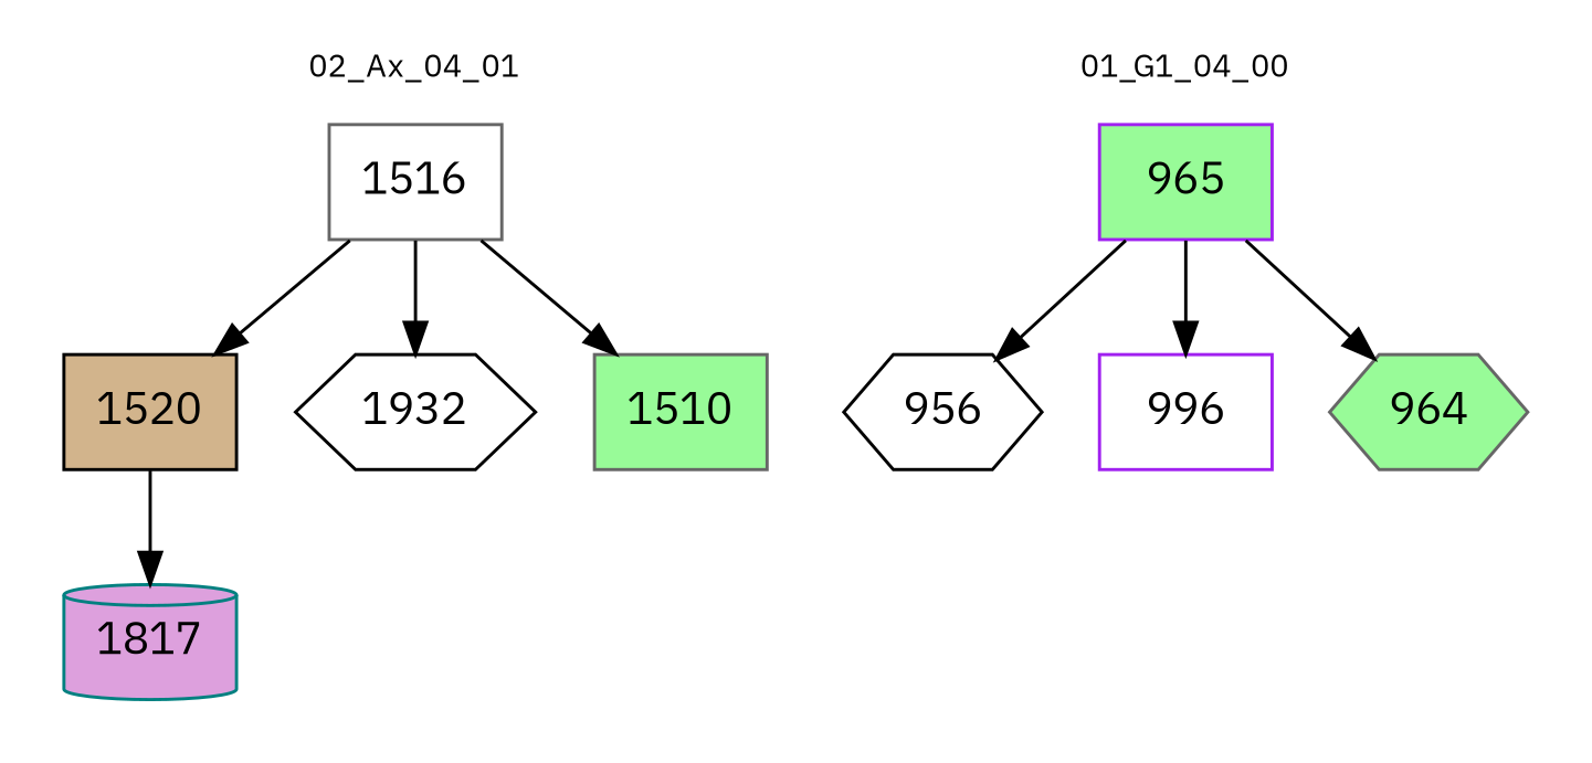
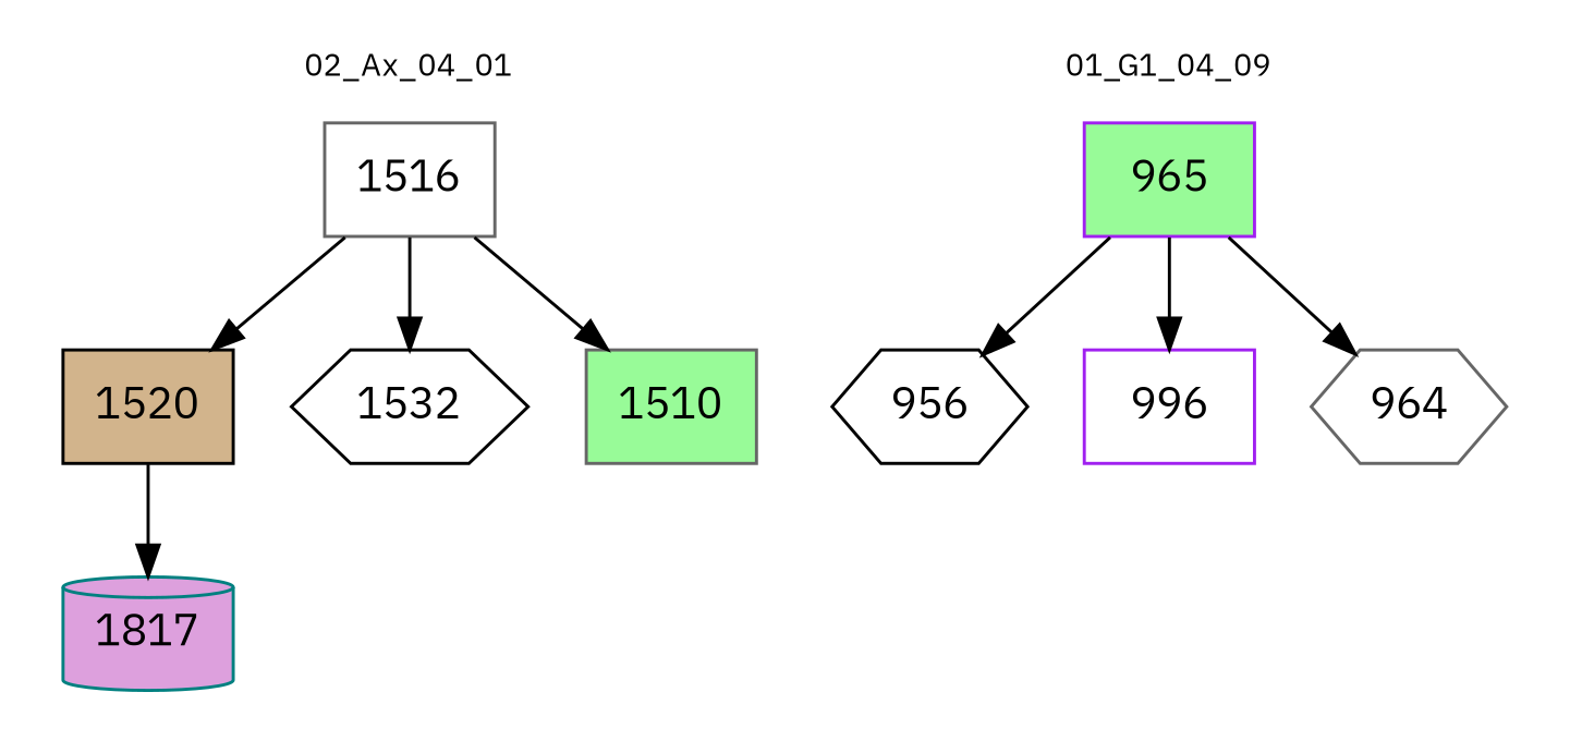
  digraph {
    fontname="IBM Plex Sans"
    node [color=gray40 fillcolor=white fontname="IBM Plex Sans" shape=box style=filled]
    edge [color=black fontname="IBM Plex Sans"]
    n1 [label=1516]
    n2 [color=black fillcolor=tan label=1520]
-   n3 [color=black label=1932 shape=hexagon]
+   n3 [color=black label=1532 shape=hexagon]
    n4 [fillcolor=palegreen label=1510]
    n5 [color=teal fillcolor=plum label=1817 shape=cylinder]
    n6 [color=purple fillcolor=palegreen label=965]
    n7 [color=black label=956 shape=hexagon]
    n8 [color=purple label=996]
-   n9 [fillcolor=palegreen label=964 shape=hexagon]
+   n9 [label=964 shape=hexagon]
    subgraph cluster_1 {
      color=white
      fontsize=10
      label="02_Ax_04_01"
      n1
      n2
      n3
      n4
      n5
    }
    subgraph cluster_2 {
      color=white
      fontsize=10
-     label="01_G1_04_00"
+     label="01_G1_04_09"
      n6
      n7
      n8
      n9
    }
    n1 -> n2
    n1 -> n3
    n1 -> n4
    n2 -> n5
    n6 -> n7
    n6 -> n8
    n6 -> n9
  }
